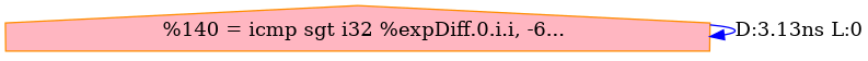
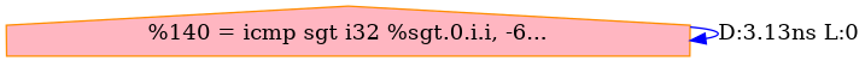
  digraph {
-   n1 [label="  %140 = icmp sgt i32 %expDiff.0.i.i, -6..." style=filled fillcolor=lightpink color=darkorange shape=house]
+   n1 [label="%140 = icmp sgt i32 %sgt.0.i.i, -6..." style=filled fillcolor=lightpink color=darkorange shape=house]
    n1 -> n1 [color=blue label="D:3.13ns L:0"]
  }
